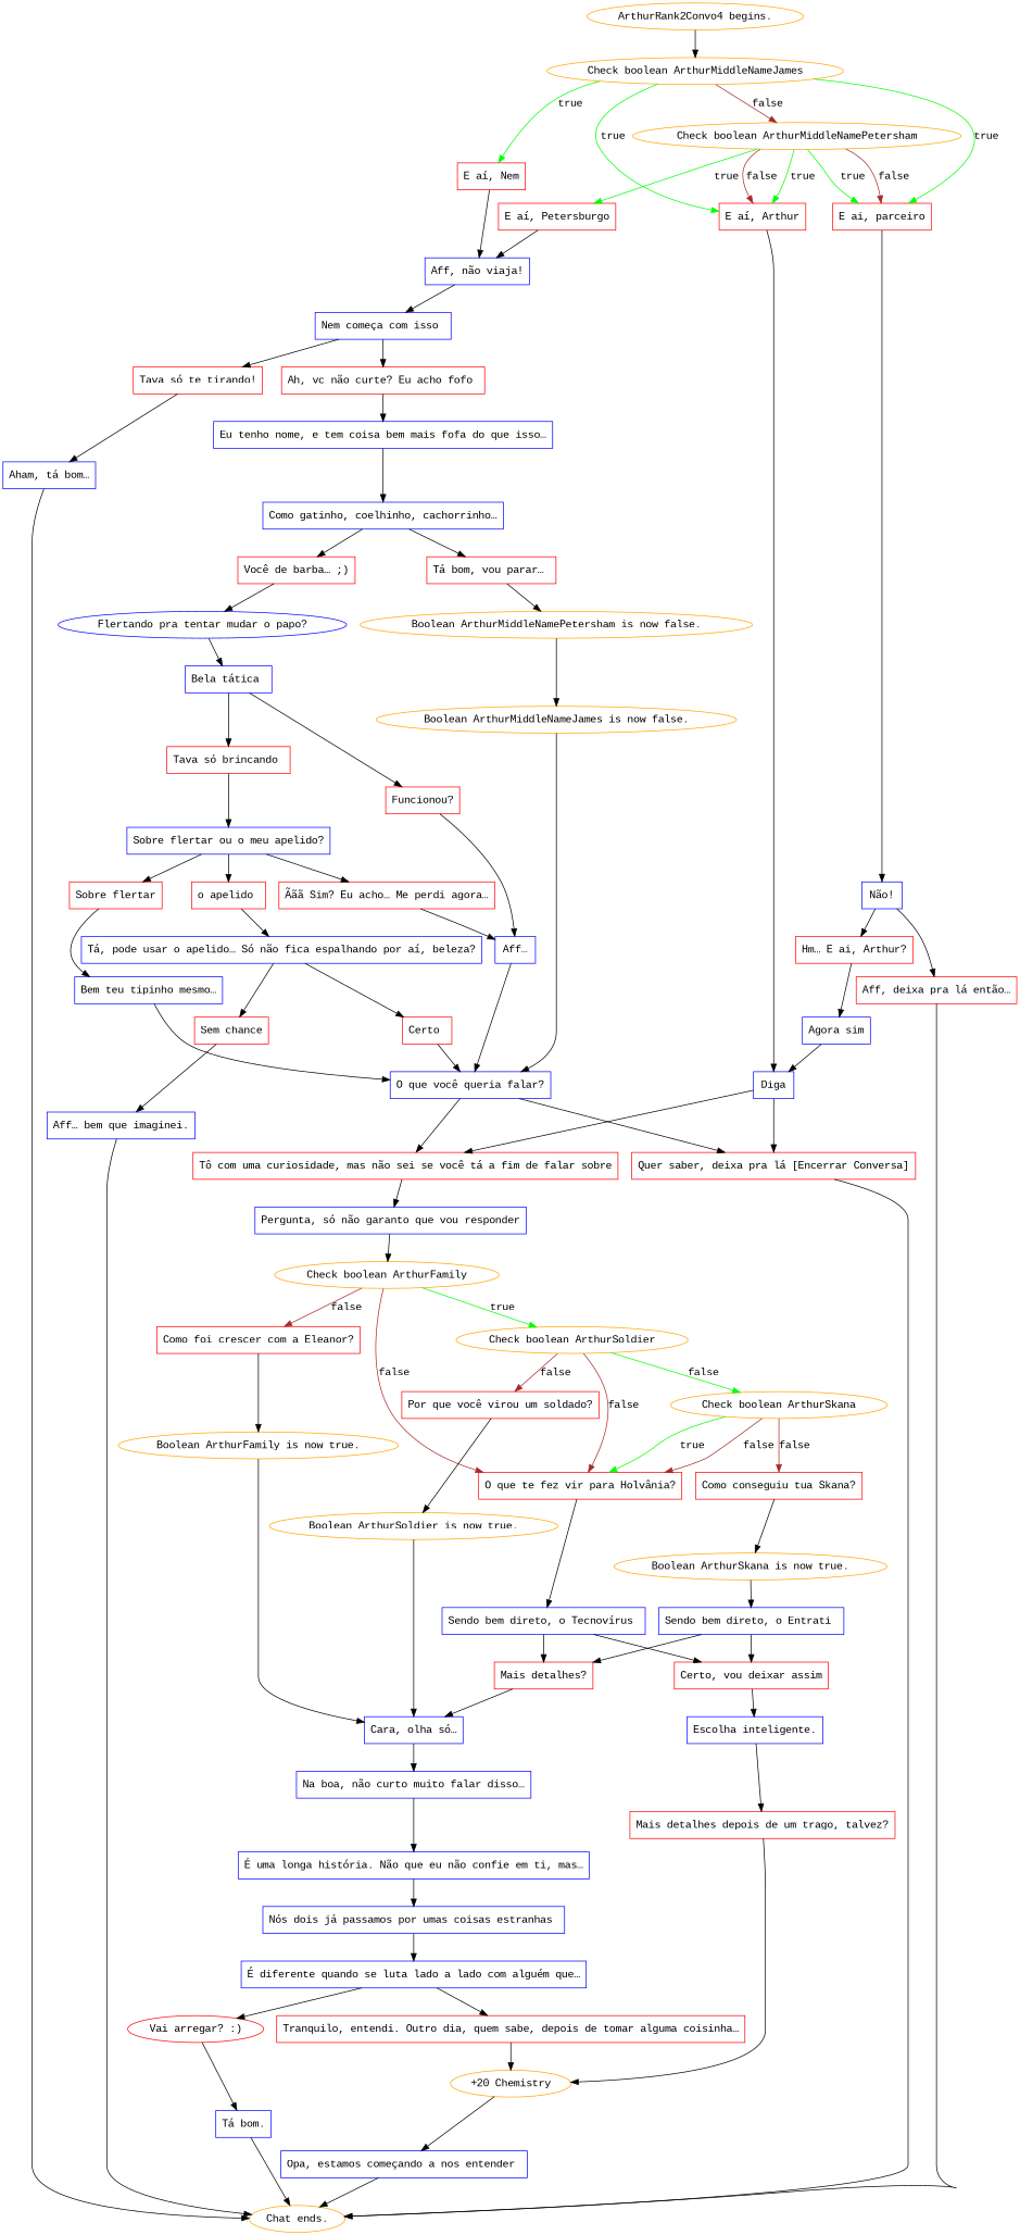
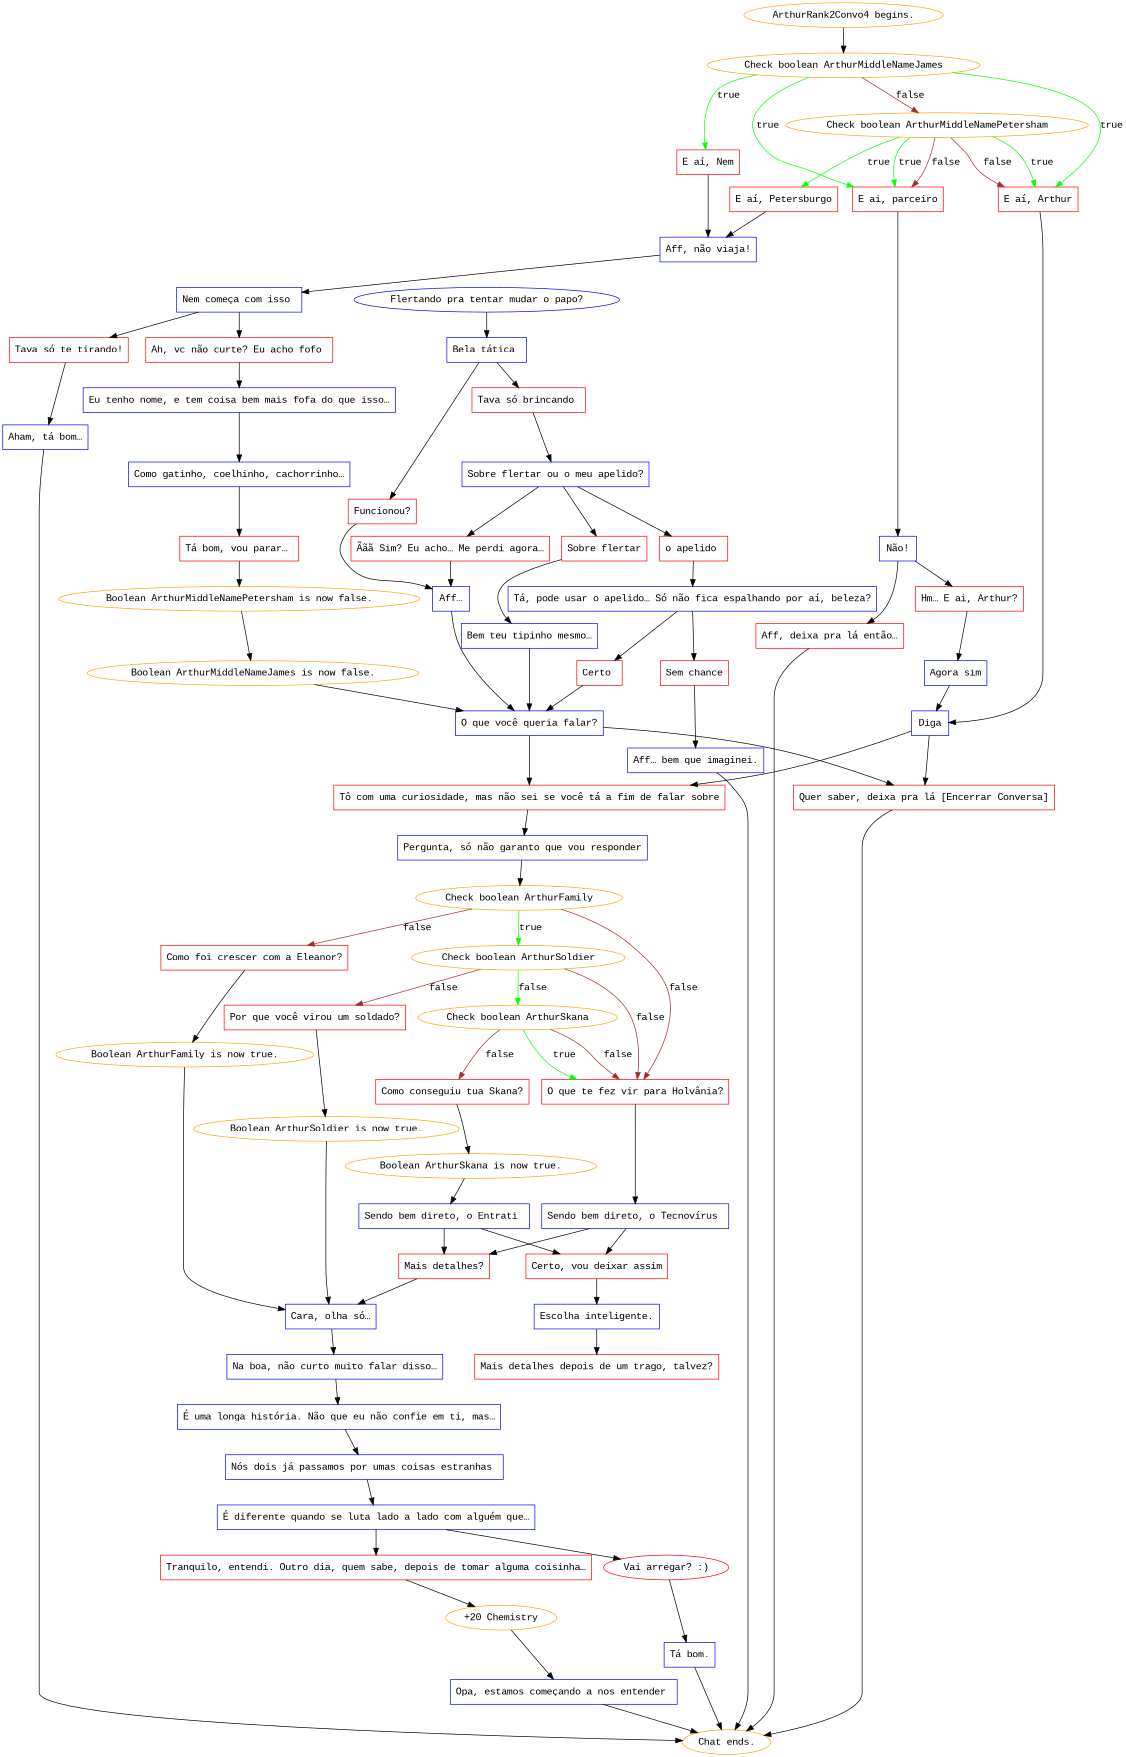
  digraph {
    fontname="Liberation Mono"
    node [color=red fontname="Liberation Mono" shape=box]
    edge [fontname="Liberation Mono"]
    "ArthurRank2Convo4 begins." [color=orange shape=""]
    n2 [color=orange label="Check boolean ArthurMiddleNameJames" shape=""]
    n3 [label="E aí, Nem"]
    n4 [label="E aí, Arthur"]
    n5 [label="E ai, parceiro"]
    n6 [color=orange label="Check boolean ArthurMiddleNamePetersham" shape=""]
    n7 [color=blue label="Aff, não viaja!"]
    n8 [color=blue label=Diga]
    n9 [color=blue label="Não!"]
    n10 [label="E aí, Petersburgo"]
    n11 [color=blue label="Nem começa com isso "]
    n12 [label="Tô com uma curiosidade, mas não sei se você tá a fim de falar sobre"]
    n13 [label="Quer saber, deixa pra lá [Encerrar Conversa]"]
    n14 [label="Aff, deixa pra lá então…"]
    n15 [label="Hm… E ai, Arthur?"]
    n16 [label="Ah, vc não curte? Eu acho fofo "]
    n17 [label="Tava só te tirando!"]
    n18 [color=blue label="Pergunta, só não garanto que vou responder"]
    "Chat ends." [color=orange shape=""]
    n20 [color=blue label="Agora sim"]
    n21 [color=blue label="Eu tenho nome, e tem coisa bem mais fofa do que isso…"]
    n22 [color=blue label="Aham, tá bom…"]
    n23 [color=orange label="Check boolean ArthurFamily" shape=""]
    n24 [color=blue label="Como gatinho, coelhinho, cachorrinho…"]
    n25 [color=orange label="Check boolean ArthurSoldier" shape=""]
    n26 [label="Como foi crescer com a Eleanor?"]
    n27 [label="O que te fez vir para Holvânia?"]
-   n28 [label="Você de barba… ;)"]
    n29 [label="Tá bom, vou parar… "]
    n30 [color=orange label="Check boolean ArthurSkana" shape=""]
    n31 [label="Por que você virou um soldado?"]
    n32 [color=orange label="Boolean ArthurFamily is now true." shape=""]
    n33 [color=blue label="Sendo bem direto, o Tecnovírus "]
    n34 [color=blue label="Flertando pra tentar mudar o papo?" shape=ellipse]
    n35 [color=orange label="Boolean ArthurMiddleNamePetersham is now false." shape=""]
    n36 [label="Como conseguiu tua Skana?"]
    n37 [color=orange label="Boolean ArthurSoldier is now true." shape=""]
    n38 [color=blue label="Cara, olha só…"]
    n39 [label="Certo, vou deixar assim"]
    n40 [label="Mais detalhes?"]
    n41 [color=blue label="Bela tática "]
    n42 [color=orange label="Boolean ArthurMiddleNameJames is now false." shape=""]
    n43 [color=orange label="Boolean ArthurSkana is now true." shape=""]
    n44 [color=blue label="Na boa, não curto muito falar disso…"]
    n45 [color=blue label="Escolha inteligente."]
    n46 [label="Funcionou?"]
    n47 [label="Tava só brincando "]
    n48 [color=blue label="O que você queria falar?"]
    n49 [color=blue label="Sendo bem direto, o Entrati "]
    n50 [color=blue label="É uma longa história. Não que eu não confie em ti, mas…"]
    n51 [label="Mais detalhes depois de um trago, talvez?"]
    n52 [color=blue label="Aff…"]
    n53 [color=blue label="Sobre flertar ou o meu apelido?"]
    n54 [color=blue label="Nós dois já passamos por umas coisas estranhas "]
    n55 [color=orange label="+20 Chemistry" shape=""]
    n56 [label="Ããã Sim? Eu acho… Me perdi agora…"]
    n57 [label="Sobre flertar"]
    n58 [label="o apelido "]
    n59 [color=blue label="É diferente quando se luta lado a lado com alguém que…"]
    n60 [color=blue label="Opa, estamos começando a nos entender "]
    n61 [color=blue label="Bem teu tipinho mesmo…"]
    n62 [color=blue label="Tá, pode usar o apelido… Só não fica espalhando por aí, beleza?"]
    n63 [label="Tranquilo, entendi. Outro dia, quem sabe, depois de tomar alguma coisinha…"]
    n64 [label="Vai arregar? :)" shape=ellipse]
    n65 [label="Certo "]
    n66 [label="Sem chance"]
    n67 [color=blue label="Tá bom."]
    n68 [color=blue label="Aff… bem que imaginei."]
    "ArthurRank2Convo4 begins." -> n2
    n2 -> n3 [color=green label=true]
    n2 -> n4 [color=green label=true]
    n2 -> n5 [color=green label=true]
    n2 -> n6 [color=brown label=false]
    n3 -> n7
    n4 -> n8
    n5 -> n9
    n6 -> n4 [color=green label=true]
    n6 -> n4 [color=brown label=false]
    n6 -> n5 [color=green label=true]
    n6 -> n5 [color=brown label=false]
    n6 -> n10 [color=green label=true]
    n7 -> n11
    n8 -> n12
    n8 -> n13
    n9 -> n14
    n9 -> n15
    n10 -> n7
    n11 -> n16
    n11 -> n17
    n12 -> n18
    n13 -> "Chat ends."
    n14 -> "Chat ends."
    n15 -> n20
    n16 -> n21
    n17 -> n22
    n18 -> n23
    n20 -> n8
    n21 -> n24
    n22 -> "Chat ends."
    n23 -> n25 [color=green label=true]
    n23 -> n26 [color=brown label=false]
    n23 -> n27 [color=brown label=false]
-   n24 -> n28
    n24 -> n29
    n25 -> n27 [color=brown label=false]
    n25 -> n30 [color=green label=false]
    n25 -> n31 [color=brown label=false]
    n26 -> n32
    n27 -> n33
-   n28 -> n34
    n29 -> n35
    n30 -> n27 [color=green label=true]
    n30 -> n27 [color=brown label=false]
    n30 -> n36 [color=brown label=false]
    n31 -> n37
    n32 -> n38
    n33 -> n39
    n33 -> n40
    n34 -> n41
    n35 -> n42
    n36 -> n43
    n37 -> n38
    n38 -> n44
    n39 -> n45
    n40 -> n38
    n41 -> n46
    n41 -> n47
    n42 -> n48
    n43 -> n49
    n44 -> n50
    n45 -> n51
    n46 -> n52
    n47 -> n53
    n48 -> n12
    n48 -> n13
    n49 -> n39
    n49 -> n40
    n50 -> n54
-   n51 -> n55
    n52 -> n48
    n53 -> n56
    n53 -> n57
    n53 -> n58
    n54 -> n59
    n55 -> n60
    n56 -> n52
    n57 -> n61
    n58 -> n62
    n59 -> n63
    n59 -> n64
    n60 -> "Chat ends."
    n61 -> n48
    n62 -> n65
    n62 -> n66
    n63 -> n55
    n64 -> n67
    n65 -> n48
    n66 -> n68
    n67 -> "Chat ends."
    n68 -> "Chat ends."
  }
